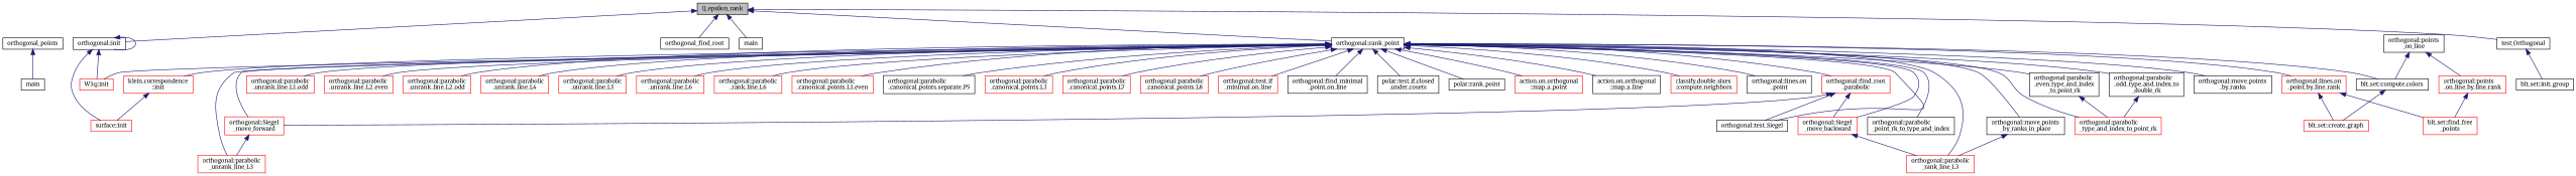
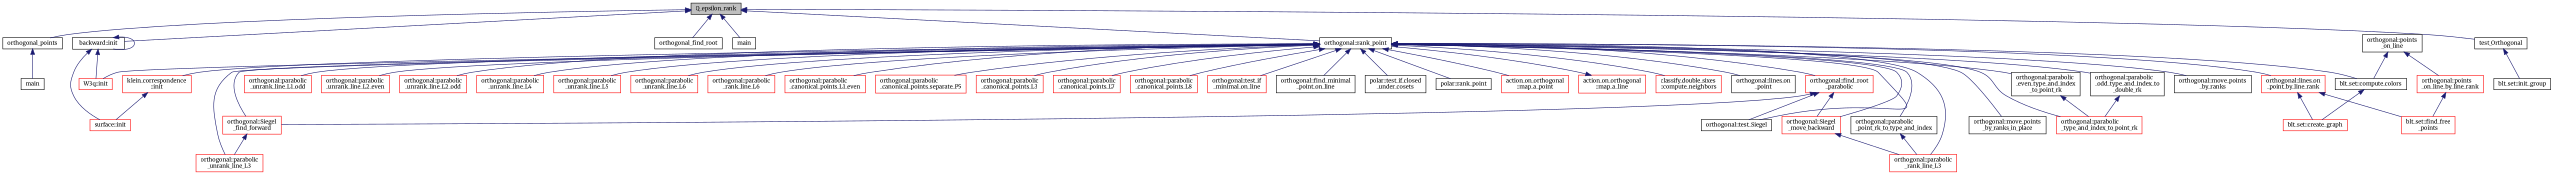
  digraph {
    fontname=Merriweather
    rankdir=TB
    node [color=red fillcolor=white fontname=Merriweather fontsize=10 shape=record style=filled]
    edge [color=midnightblue dir=back fontname=Merriweather fontsize=10 labelfontname=Helvetica labelfontsize=10 style=solid]
    n1 [color=black fillcolor=grey75 fontcolor=black height=0.2 label=Q_epsilon_rank width=0.4]
    n2 [color=black height=0.2 label=main width=0.4]
    n3 [color=black height=0.2 label="orthogonal::rank_point" width=0.4]
-   n4 [color=black height=0.2 label="orthogonal::init" width=0.4]
+   n4 [color=black height=0.2 label="backward::init" width=0.4]
    n5 [color=black height=0.2 label=test_Orthogonal width=0.4]
    n6 [color=black height=0.2 label=orthogonal_find_root width=0.4]
    n7 [color=black height=0.2 label=orthogonal_points width=0.4]
    n8 [color=black height=0.2 label="orthogonal::lines_on\l_point" width=0.4]
    n9 [height=0.2 label="orthogonal::lines_on\l_point_by_line_rank" width=0.4]
    n10 [color=black height=0.2 label="orthogonal::test_Siegel" width=0.4]
    n11 [color=black height=0.2 label="orthogonal::move_points\l_by_ranks_in_place" width=0.4]
    n12 [color=black height=0.2 label="orthogonal::move_points\l_by_ranks" width=0.4]
    n13 [height=0.2 label="orthogonal::parabolic\l_type_and_index_to_point_rk" width=0.4]
    n14 [color=black height=0.2 label="orthogonal::parabolic\l_even_type_and_index\l_to_point_rk" width=0.4]
    n15 [color=black height=0.2 label="orthogonal::parabolic\l_odd_type_and_index_to\l_double_rk" width=0.4]
    n16 [color=black height=0.2 label="orthogonal::parabolic\l_point_rk_to_type_and_index" width=0.4]
    n17 [height=0.2 label="orthogonal::parabolic\l_rank_line_L3" width=0.4]
    n18 [height=0.2 label="orthogonal::parabolic\l_unrank_line_L1_odd" width=0.4]
    n19 [height=0.2 label="orthogonal::parabolic\l_unrank_line_L2_even" width=0.4]
    n20 [height=0.2 label="orthogonal::parabolic\l_unrank_line_L2_odd" width=0.4]
    n21 [height=0.2 label="orthogonal::parabolic\l_unrank_line_L3" width=0.4]
    n22 [height=0.2 label="orthogonal::parabolic\l_unrank_line_L4" width=0.4]
    n23 [height=0.2 label="orthogonal::parabolic\l_unrank_line_L5" width=0.4]
    n24 [height=0.2 label="orthogonal::parabolic\l_unrank_line_L6" width=0.4]
    n25 [height=0.2 label="orthogonal::parabolic\l_rank_line_L6" width=0.4]
    n26 [height=0.2 label="orthogonal::find_root\l_parabolic" width=0.4]
-   n27 [height=0.2 label="orthogonal::Siegel\l_move_forward" width=0.4]
+   n27 [height=0.2 label="orthogonal::Siegel\l_find_forward" width=0.4]
    n28 [height=0.2 label="orthogonal::Siegel\l_move_backward" width=0.4]
    n29 [height=0.2 label="orthogonal::parabolic\l_canonical_points_L1_even" width=0.4]
-   n30 [color=black height=0.2 label="orthogonal::parabolic\l_canonical_points_separate_P5" width=0.4]
+   n30 [height=0.2 label="orthogonal::parabolic\l_canonical_points_separate_P5" width=0.4]
    n31 [height=0.2 label="orthogonal::parabolic\l_canonical_points_L3" width=0.4]
    n32 [height=0.2 label="orthogonal::parabolic\l_canonical_points_L7" width=0.4]
    n33 [height=0.2 label="orthogonal::parabolic\l_canonical_points_L8" width=0.4]
    n34 [height=0.2 label="orthogonal::test_if\l_minimal_on_line" width=0.4]
    n35 [color=black height=0.2 label="orthogonal::find_minimal\l_point_on_line" width=0.4]
    n36 [color=black height=0.2 label="polar::test_if_closed\l_under_cosets" width=0.4]
    n37 [color=black height=0.2 label="polar::rank_point" width=0.4]
    n38 [height=0.2 label="klein_correspondence\l::init" width=0.4]
    n39 [height=0.2 label="W3q::init" width=0.4]
    n40 [height=0.2 label="action_on_orthogonal\l::map_a_point" width=0.4]
-   n41 [color=black height=0.2 label="action_on_orthogonal\l::map_a_line" width=0.4]
+   n41 [height=0.2 label="action_on_orthogonal\l::map_a_line" width=0.4]
    n42 [height=0.2 label="classify_double_sixes\l::compute_neighbors" width=0.4]
    n43 [color=black height=0.2 label="blt_set::compute_colors" width=0.4]
    n44 [height=0.2 label="surface::init" width=0.4]
    n45 [color=black height=0.2 label="blt_set::init_group" width=0.4]
    n46 [color=black height=0.2 label=main width=0.4]
    n47 [color=black height=0.2 label="orthogonal::points\l_on_line" width=0.4]
    n48 [height=0.2 label="orthogonal::points\l_on_line_by_line_rank" width=0.4]
    n49 [height=0.2 label="blt_set::create_graph" width=0.4]
    n50 [height=0.2 label="blt_set::find_free\l_points" width=0.4]
    n1 -> n2
    n1 -> n3
    n1 -> n4
    n1 -> n5
    n1 -> n6
+   n1 -> n7
    n3 -> n8
    n3 -> n9
    n3 -> n10
    n3 -> n11
    n3 -> n12
    n3 -> n13
    n3 -> n14
    n3 -> n15
    n3 -> n16
    n3 -> n17
    n3 -> n18
    n3 -> n19
    n3 -> n20
    n3 -> n21
    n3 -> n22
    n3 -> n23
    n3 -> n24
    n3 -> n25
    n3 -> n26
    n3 -> n27
    n3 -> n28
    n3 -> n29
    n3 -> n30
    n3 -> n31
    n3 -> n32
    n3 -> n33
    n3 -> n34
    n3 -> n35
    n3 -> n36
    n3 -> n37
    n3 -> n38
    n3 -> n39
    n3 -> n40
-   n3 -> n41
+   n41 -> n3
    n3 -> n42
    n3 -> n43
    n4 -> n4
    n4 -> n39
    n4 -> n44
    n5 -> n45
    n7 -> n46
    n9 -> n49
    n9 -> n50
    n14 -> n13
    n15 -> n13
-   n11 -> n17
+   n16 -> n17
    n26 -> n10
    n26 -> n27
    n26 -> n28
    n27 -> n21
    n28 -> n17
    n38 -> n44
    n43 -> n49
    n47 -> n43
    n47 -> n48
    n48 -> n50
  }
